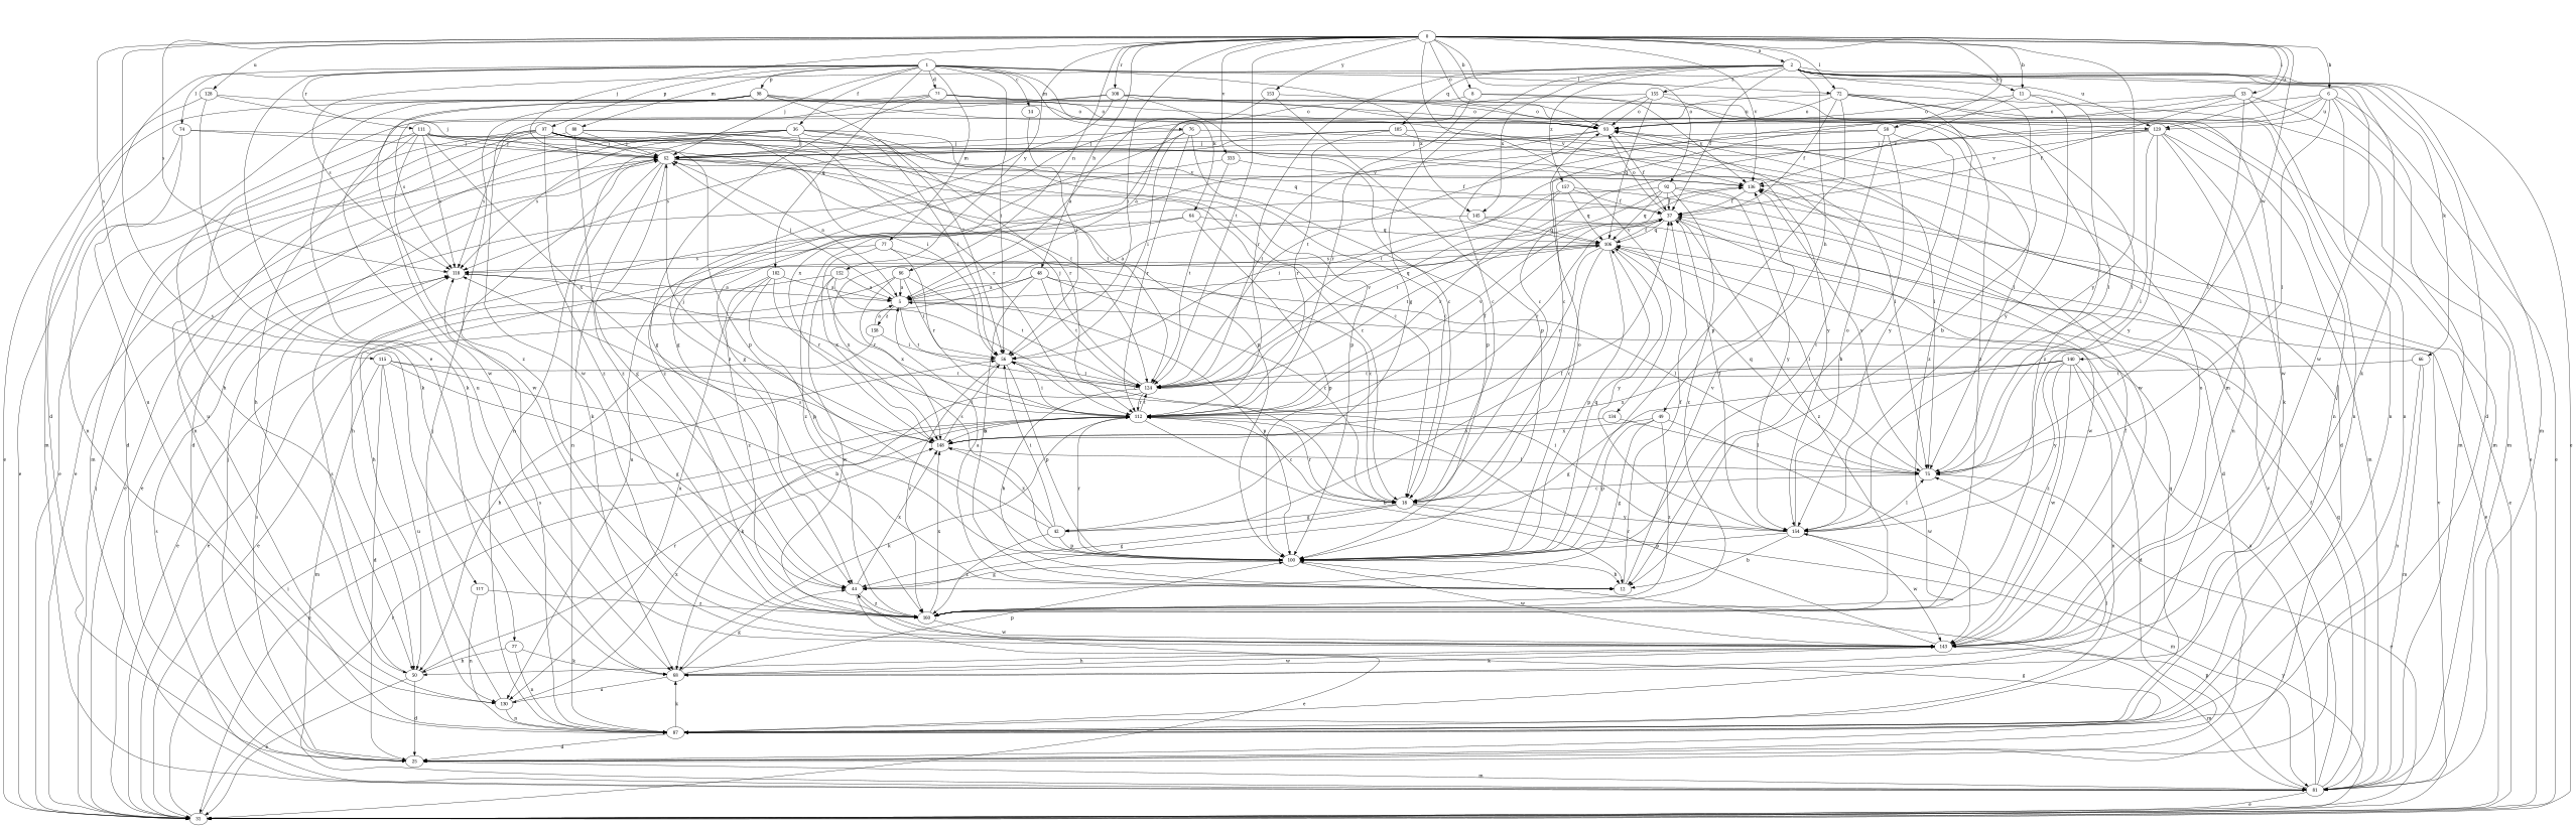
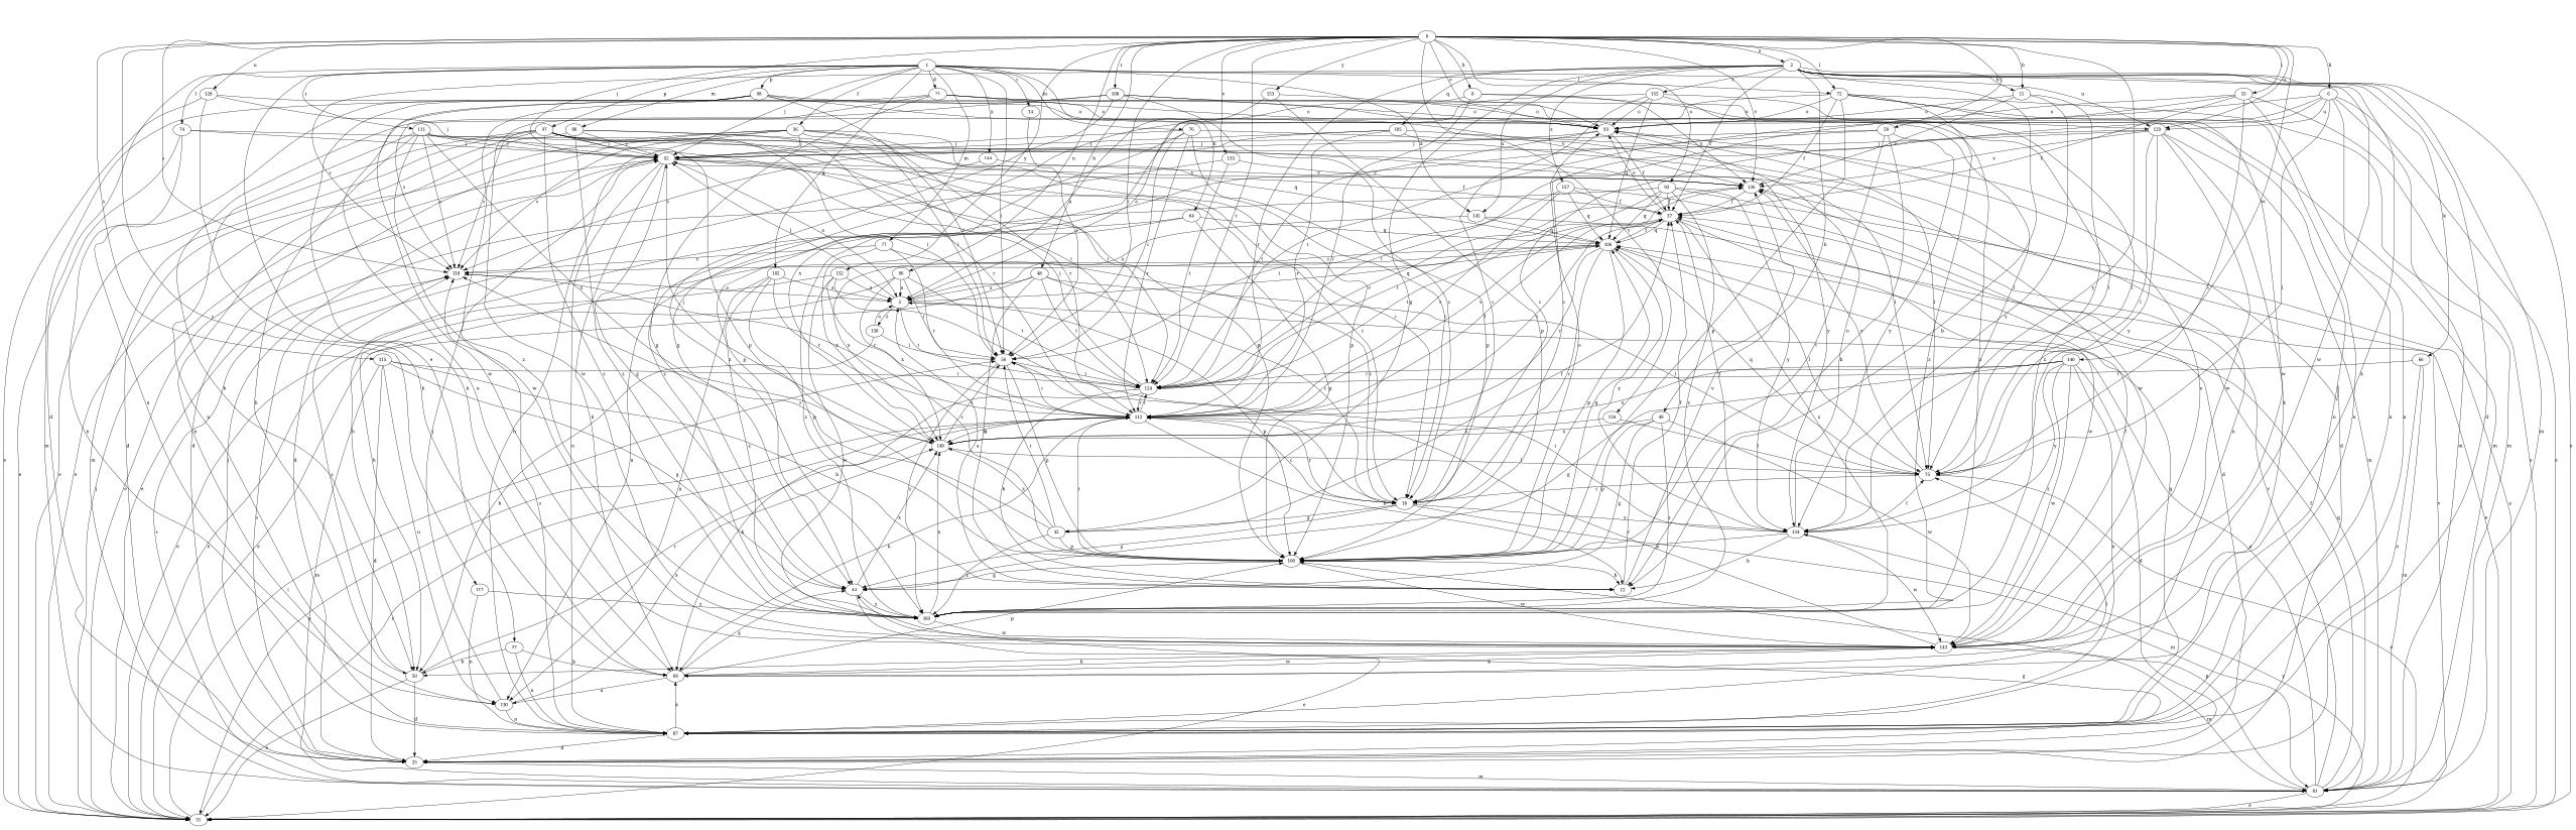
  strict digraph {
    fontname="Noto Serif"
    node [fontname="Noto Serif"]
    edge [fontname="Noto Serif"]
    0
    2
    6
    8
    11
    48
    53
    56
    58
    62
    72
    86
    92
    93
    108
    115
    117
    118
    124
    128
    129
-   133 [label=333]
+   133
    134
    136
    140
    152
    153
    154
    25
    145
    12
    31
    37
    42
    49
    66
    68
    81
    105
    112
    143
    155
    157
    18
    50
    75
    87
    5
    160
    100
    44
    148
    106
    130
    1
    14
    21
    27
    36
    64
    74
    76
    77
    80
    97
    98
    102
    111
+   144
    158
    0 -> 2 [label=a]
    0 -> 6 [label=b]
    0 -> 8 [label=b]
    0 -> 11 [label=b]
    0 -> 48 [label=h]
    0 -> 53 [label=i]
    0 -> 56 [label=i]
    0 -> 58 [label=j]
    0 -> 62 [label=j]
    0 -> 72 [label=l]
    0 -> 86 [label=n]
    0 -> 92 [label=o]
    0 -> 93 [label=o]
    0 -> 108 [label=r]
    0 -> 115 [label=s]
    0 -> 117 [label=s]
    0 -> 118 [label=s]
    0 -> 124 [label=t]
    0 -> 128 [label=u]
    0 -> 129 [label=u]
    0 -> 133 [label=v]
    0 -> 134 [label=v]
    0 -> 136 [label=v]
    0 -> 140 [label=w]
    0 -> 152 [label=y]
    0 -> 153 [label=y]
    0 -> 154 [label=y]
    2 -> 11 [label=b]
    2 -> 118 [label=s]
    2 -> 25 [label=d]
    2 -> 145 [label=x]
    2 -> 12 [label=b]
    2 -> 31 [label=e]
    2 -> 37 [label=f]
    2 -> 42 [label=g]
    2 -> 49 [label=h]
    2 -> 66 [label=k]
    2 -> 68 [label=k]
    2 -> 81 [label=m]
    2 -> 105 [label=q]
    2 -> 112 [label=r]
    2 -> 143 [label=w]
    2 -> 155 [label=z]
    2 -> 157 [label=z]
    6 -> 124 [label=t]
    6 -> 129 [label=u]
    6 -> 31 [label=e]
    6 -> 81 [label=m]
    6 -> 18 [label=c]
    6 -> 50 [label=h]
    6 -> 75 [label=l]
    6 -> 87 [label=n]
    8 -> 129 [label=u]
    8 -> 136 [label=v]
    8 -> 112 [label=r]
    8 -> 5 [label=a]
    11 -> 93 [label=o]
    11 -> 136 [label=v]
    11 -> 154 [label=y]
    11 -> 160 [label=z]
    48 -> 124 [label=t]
    48 -> 12 [label=b]
    48 -> 31 [label=e]
    48 -> 18 [label=c]
    48 -> 75 [label=l]
    48 -> 5 [label=a]
    53 -> 93 [label=o]
    53 -> 31 [label=e]
    53 -> 37 [label=f]
    53 -> 18 [label=c]
    53 -> 75 [label=l]
    53 -> 87 [label=n]
    56 -> 124 [label=t]
    56 -> 160 [label=z]
    56 -> 100 [label=p]
    58 -> 62 [label=j]
    58 -> 154 [label=y]
    58 -> 12 [label=b]
    58 -> 100 [label=t]
    58 -> 44 [label=g]
    62 -> 136 [label=v]
    62 -> 31 [label=e]
    62 -> 37 [label=f]
    62 -> 68 [label=k]
    62 -> 18 [label=c]
    62 -> 87 [label=n]
    62 -> 5 [label=a]
    62 -> 44 [label=g]
    72 -> 93 [label=o]
    72 -> 37 [label=f]
    72 -> 81 [label=m]
    72 -> 143 [label=w]
    72 -> 87 [label=n]
    72 -> 160 [label=z]
    72 -> 100 [label=p]
    72 -> 44 [label=g]
    86 -> 56 [label=i]
    86 -> 124 [label=t]
    86 -> 31 [label=e]
    86 -> 5 [label=a]
    86 -> 148 [label=x]
    92 -> 124 [label=t]
    92 -> 154 [label=y]
    92 -> 31 [label=e]
    92 -> 37 [label=f]
    92 -> 50 [label=h]
    92 -> 160 [label=z]
    92 -> 106 [label=q]
    93 -> 62 [label=j]
    93 -> 124 [label=t]
    93 -> 37 [label=f]
    93 -> 75 [label=l]
    108 -> 93 [label=o]
    108 -> 118 [label=s]
    108 -> 68 [label=u]
    108 -> 18 [label=c]
    108 -> 75 [label=l]
    108 -> 160 [label=z]
    115 -> 124 [label=t]
    115 -> 25 [label=d]
    115 -> 12 [label=b]
    115 -> 81 [label=m]
    115 -> 44 [label=g]
    115 -> 130 [label=u]
    117 -> 87 [label=n]
    117 -> 160 [label=z]
    118 -> 5 [label=a]
    124 -> 62 [label=j]
    124 -> 136 [label=v]
    124 -> 12 [label=b]
    124 -> 68 [label=k]
    124 -> 112 [label=r]
    128 -> 62 [label=j]
    128 -> 93 [label=o]
    128 -> 31 [label=e]
    128 -> 68 [label=k]
    129 -> 62 [label=j]
    129 -> 124 [label=t]
    129 -> 136 [label=v]
    129 -> 154 [label=y]
    129 -> 68 [label=k]
    129 -> 81 [label=m]
-   129 -> 143 [label=m]
+   129 -> 143 [label=w]
    129 -> 75 [label=l]
    133 -> 124 [label=t]
    133 -> 136 [label=v]
    133 -> 31 [label=e]
    134 -> 75 [label=l]
    134 -> 148 [label=x]
    136 -> 37 [label=f]
    140 -> 124 [label=t]
    140 -> 154 [label=y]
    140 -> 25 [label=d]
    140 -> 143 [label=w]
    140 -> 87 [label=n]
    140 -> 160 [label=z]
    140 -> 44 [label=g]
    140 -> 148 [label=x]
    152 -> 31 [label=e]
    152 -> 112 [label=r]
    152 -> 143 [label=w]
    152 -> 18 [label=c]
    152 -> 5 [label=a]
    153 -> 93 [label=o]
    153 -> 5 [label=a]
    153 -> 100 [label=p]
    154 -> 56 [label=i]
    154 -> 93 [label=o]
    154 -> 12 [label=b]
    154 -> 37 [label=f]
    154 -> 143 [label=w]
    154 -> 75 [label=l]
    154 -> 100 [label=p]
    25 -> 62 [label=j]
    25 -> 118 [label=s]
    25 -> 81 [label=m]
    25 -> 44 [label=g]
    145 -> 31 [label=e]
    145 -> 5 [label=a]
    145 -> 106 [label=q]
    12 -> 136 [label=v]
    12 -> 37 [label=f]
    12 -> 5 [label=a]
    31 -> 56 [label=i]
    31 -> 62 [label=j]
    31 -> 136 [label=v]
    31 -> 154 [label=y]
    31 -> 112 [label=r]
    37 -> 93 [label=o]
    37 -> 124 [label=t]
    37 -> 112 [label=r]
    37 -> 143 [label=w]
    37 -> 160 [label=z]
    37 -> 106 [label=q]
    42 -> 56 [label=i]
    42 -> 118 [label=s]
    42 -> 37 [label=f]
    42 -> 160 [label=z]
    42 -> 100 [label=p]
    42 -> 148 [label=x]
    49 -> 143 [label=w]
    49 -> 160 [label=z]
    49 -> 100 [label=p]
    49 -> 44 [label=g]
    49 -> 148 [label=x]
    66 -> 124 [label=t]
    66 -> 81 [label=m]
    66 -> 87 [label=n]
    68 -> 143 [label=w]
    68 -> 100 [label=p]
    68 -> 44 [label=g]
    68 -> 130 [label=u]
    81 -> 118 [label=s]
    81 -> 136 [label=v]
    81 -> 31 [label=e]
    81 -> 37 [label=f]
    81 -> 5 [label=a]
    81 -> 100 [label=p]
    81 -> 106 [label=q]
    105 -> 62 [label=j]
    105 -> 118 [label=s]
    105 -> 25 [label=d]
    105 -> 112 [label=r]
    105 -> 143 [label=w]
    112 -> 56 [label=i]
    112 -> 124 [label=t]
    112 -> 136 [label=v]
    112 -> 12 [label=b]
    112 -> 31 [label=e]
    112 -> 37 [label=f]
    112 -> 68 [label=k]
    112 -> 18 [label=c]
    112 -> 148 [label=x]
    143 -> 93 [label=o]
    143 -> 37 [label=f]
    143 -> 68 [label=k]
    143 -> 81 [label=m]
    143 -> 112 [label=r]
    143 -> 50 [label=h]
    155 -> 93 [label=o]
    155 -> 81 [label=m]
    155 -> 18 [label=c]
    155 -> 160 [label=z]
    155 -> 148 [label=x]
    155 -> 106 [label=q]
    157 -> 56 [label=i]
    157 -> 25 [label=d]
    157 -> 37 [label=f]
    157 -> 112 [label=r]
    157 -> 106 [label=q]
    18 -> 154 [label=y]
    18 -> 42 [label=g]
    18 -> 81 [label=m]
    18 -> 112 [label=r]
    18 -> 44 [label=g]
    50 -> 118 [label=s]
    50 -> 25 [label=d]
    50 -> 31 [label=e]
    50 -> 112 [label=r]
    75 -> 136 [label=v]
    75 -> 31 [label=e]
    75 -> 18 [label=c]
    75 -> 106 [label=q]
    87 -> 118 [label=s]
    87 -> 25 [label=d]
    87 -> 68 [label=k]
    87 -> 75 [label=l]
    87 -> 106 [label=q]
    5 -> 62 [label=j]
    5 -> 124 [label=t]
    5 -> 100 [label=p]
    5 -> 106 [label=q]
    5 -> 158 [label=z]
    160 -> 143 [label=w]
    160 -> 148 [label=x]
    100 -> 93 [label=o]
    100 -> 118 [label=s]
    100 -> 12 [label=b]
    100 -> 112 [label=r]
    100 -> 143 [label=w]
    100 -> 44 [label=g]
    100 -> 106 [label=q]
    44 -> 31 [label=e]
    44 -> 160 [label=z]
    44 -> 148 [label=x]
    148 -> 56 [label=i]
    148 -> 62 [label=j]
    148 -> 75 [label=l]
    106 -> 118 [label=s]
    106 -> 154 [label=y]
    106 -> 37 [label=f]
    106 -> 112 [label=r]
    106 -> 18 [label=c]
    106 -> 50 [label=h]
    106 -> 75 [label=l]
    106 -> 100 [label=p]
    106 -> 148 [label=x]
    130 -> 62 [label=j]
    130 -> 87 [label=n]
    130 -> 148 [label=x]
    1 -> 56 [label=i]
    1 -> 62 [label=j]
    1 -> 72 [label=l]
    1 -> 129 [label=u]
    1 -> 25 [label=d]
    1 -> 145 [label=x]
    1 -> 14 [label=c]
    1 -> 21 [label=d]
    1 -> 27 [label=e]
    1 -> 36 [label=f]
    1 -> 64 [label=k]
    1 -> 74 [label=l]
    1 -> 76 [label=m]
    1 -> 77 [label=m]
    1 -> 80 [label=m]
    1 -> 97 [label=p]
    1 -> 98 [label=p]
    1 -> 102 [label=q]
    1 -> 111 [label=r]
+   1 -> 144 [label=x]
    14 -> 56 [label=i]
    21 -> 93 [label=o]
    21 -> 81 [label=m]
    21 -> 143 [label=w]
    21 -> 75 [label=l]
    21 -> 87 [label=n]
    21 -> 44 [label=g]
    27 -> 68 [label=k]
    27 -> 50 [label=h]
    27 -> 87 [label=n]
    36 -> 56 [label=i]
    36 -> 62 [label=j]
    36 -> 118 [label=s]
    36 -> 25 [label=d]
    36 -> 31 [label=e]
    36 -> 112 [label=r]
    36 -> 18 [label=c]
    36 -> 87 [label=n]
    36 -> 100 [label=p]
    64 -> 160 [label=z]
    64 -> 100 [label=p]
    64 -> 106 [label=q]
    64 -> 130 [label=u]
    74 -> 62 [label=j]
    74 -> 31 [label=e]
    74 -> 75 [label=l]
    74 -> 87 [label=n]
    76 -> 56 [label=i]
    76 -> 62 [label=j]
    76 -> 112 [label=r]
    76 -> 87 [label=n]
    76 -> 160 [label=z]
    76 -> 100 [label=p]
    77 -> 118 [label=s]
    77 -> 112 [label=r]
    77 -> 18 [label=c]
    77 -> 148 [label=x]
    80 -> 62 [label=j]
    80 -> 124 [label=t]
    80 -> 112 [label=r]
    80 -> 87 [label=n]
    80 -> 160 [label=z]
    97 -> 56 [label=i]
    97 -> 62 [label=j]
    97 -> 118 [label=s]
    97 -> 124 [label=t]
    97 -> 25 [label=d]
    97 -> 31 [label=e]
    97 -> 81 [label=m]
    97 -> 18 [label=c]
    97 -> 160 [label=z]
    97 -> 100 [label=p]
    97 -> 106 [label=q]
    98 -> 56 [label=i]
    98 -> 93 [label=o]
    98 -> 136 [label=v]
    98 -> 68 [label=k]
    98 -> 143 [label=w]
    98 -> 75 [label=l]
    98 -> 160 [label=z]
    98 -> 130 [label=u]
    102 -> 112 [label=r]
    102 -> 5 [label=a]
    102 -> 160 [label=z]
    102 -> 100 [label=p]
    102 -> 130 [label=u]
    111 -> 62 [label=j]
    111 -> 118 [label=s]
    111 -> 154 [label=y]
    111 -> 143 [label=w]
    111 -> 50 [label=h]
    111 -> 100 [label=p]
    111 -> 148 [label=x]
    111 -> 130 [label=u]
+   144 -> 136 [label=v]
+   144 -> 25 [label=d]
    158 -> 56 [label=i]
    158 -> 50 [label=h]
    158 -> 5 [label=a]
  }
